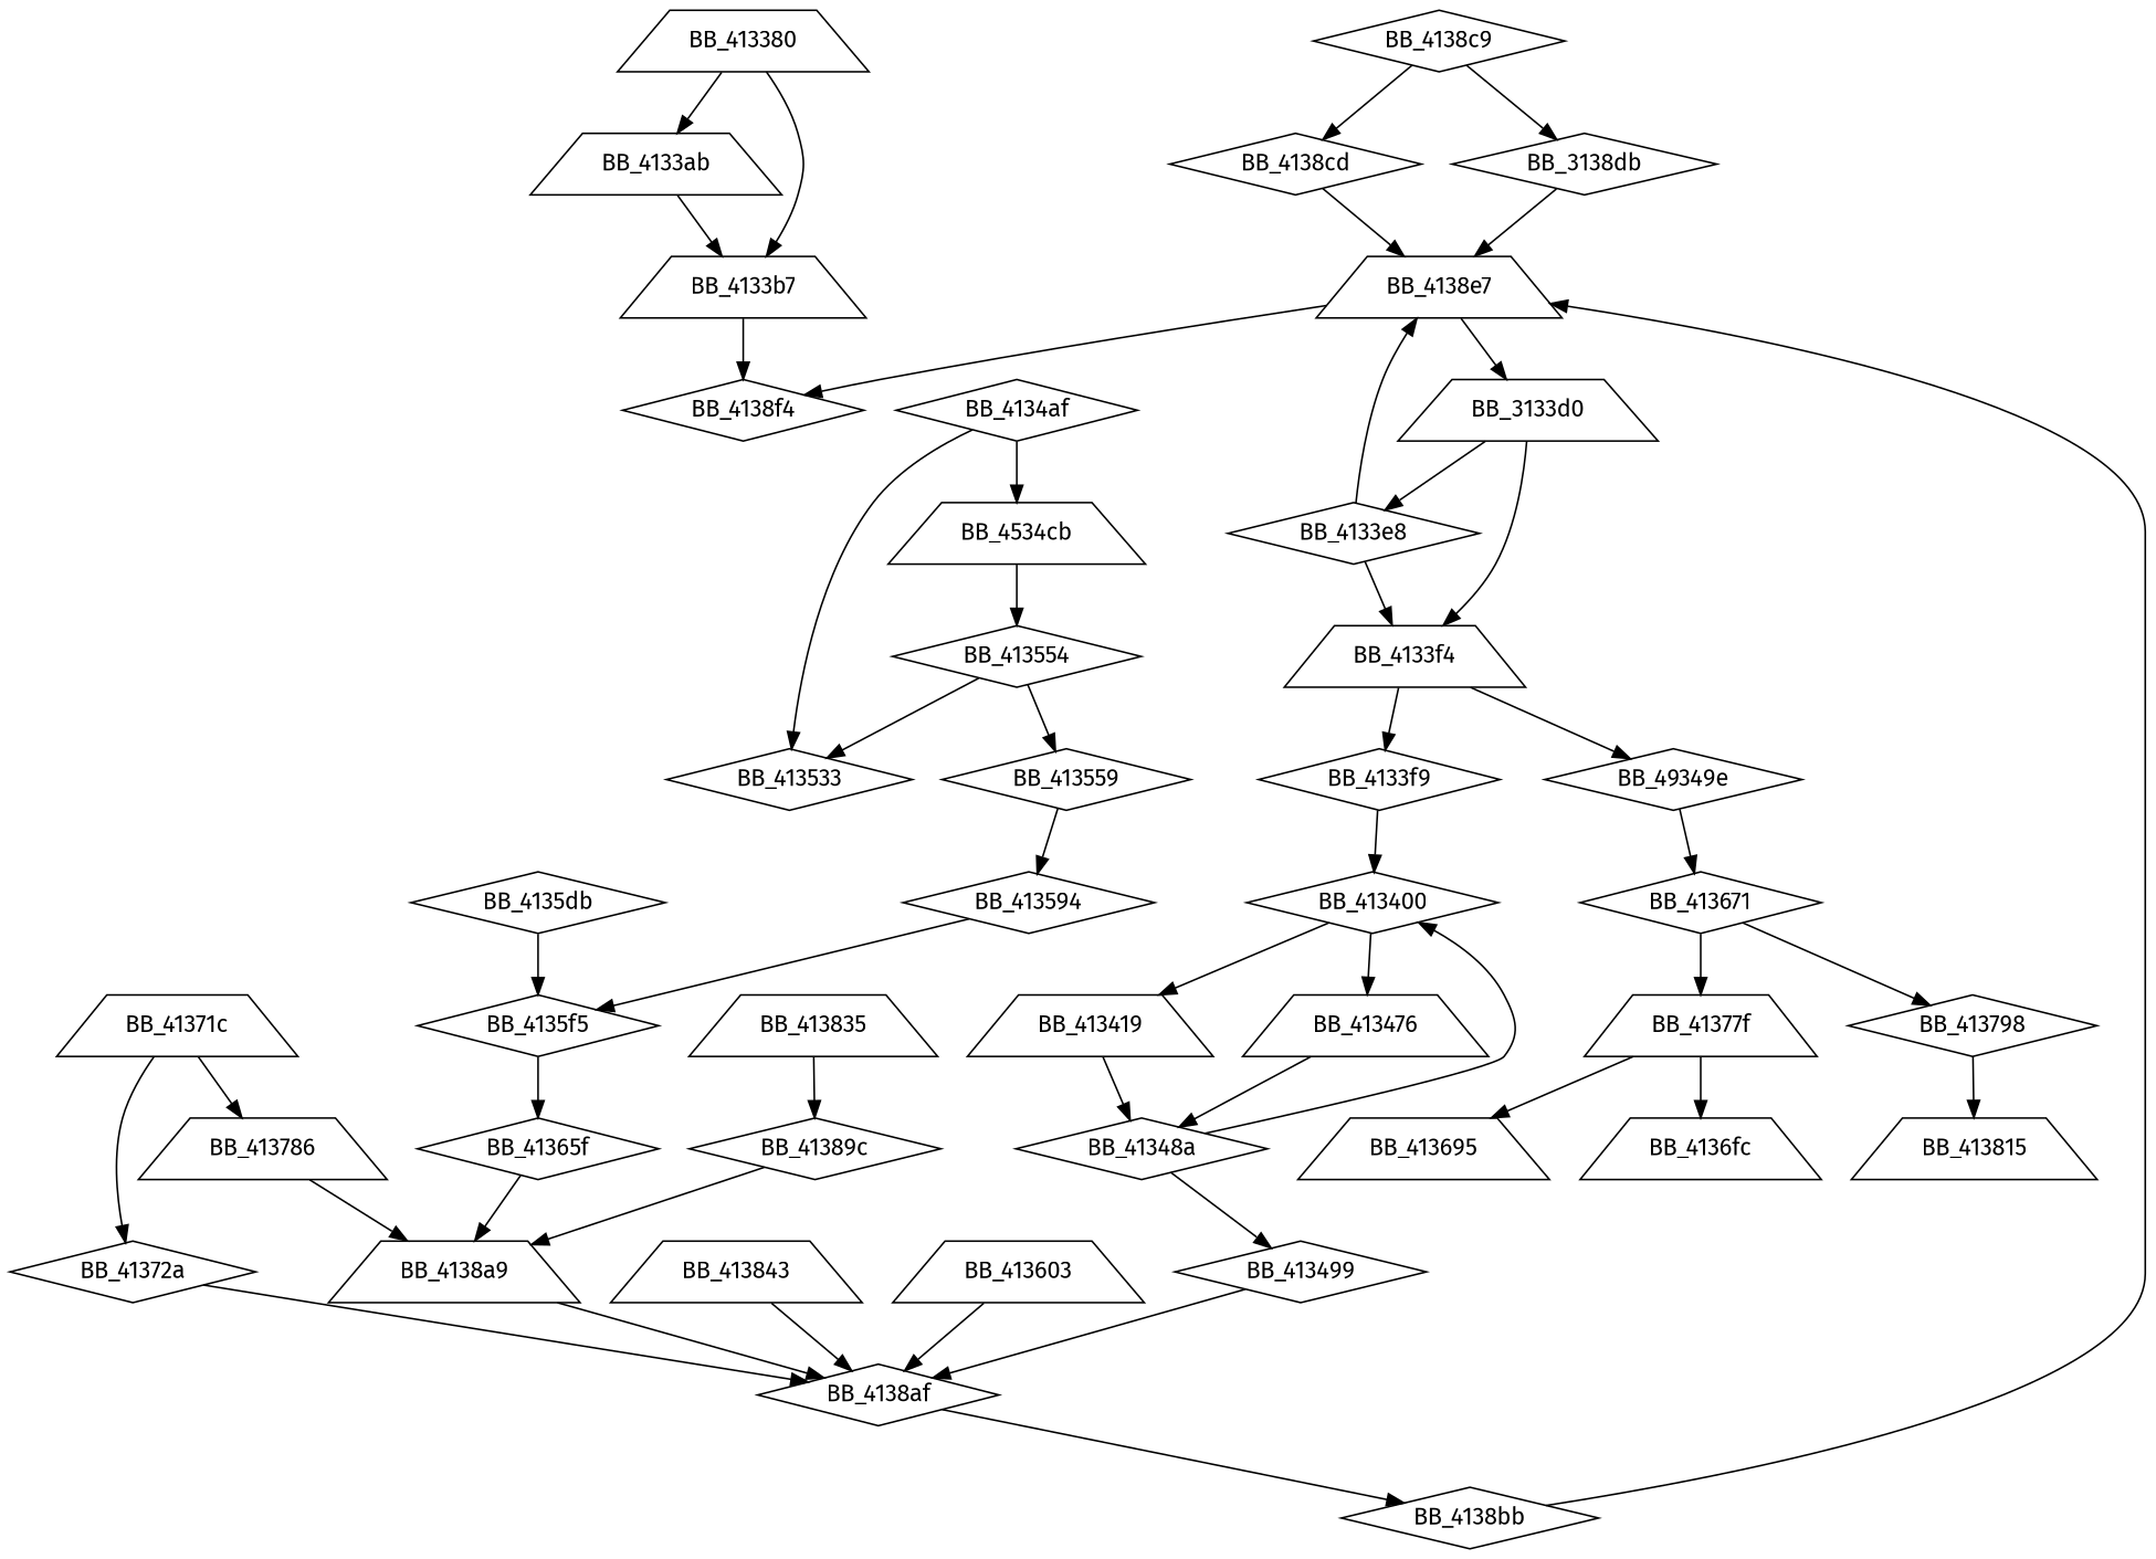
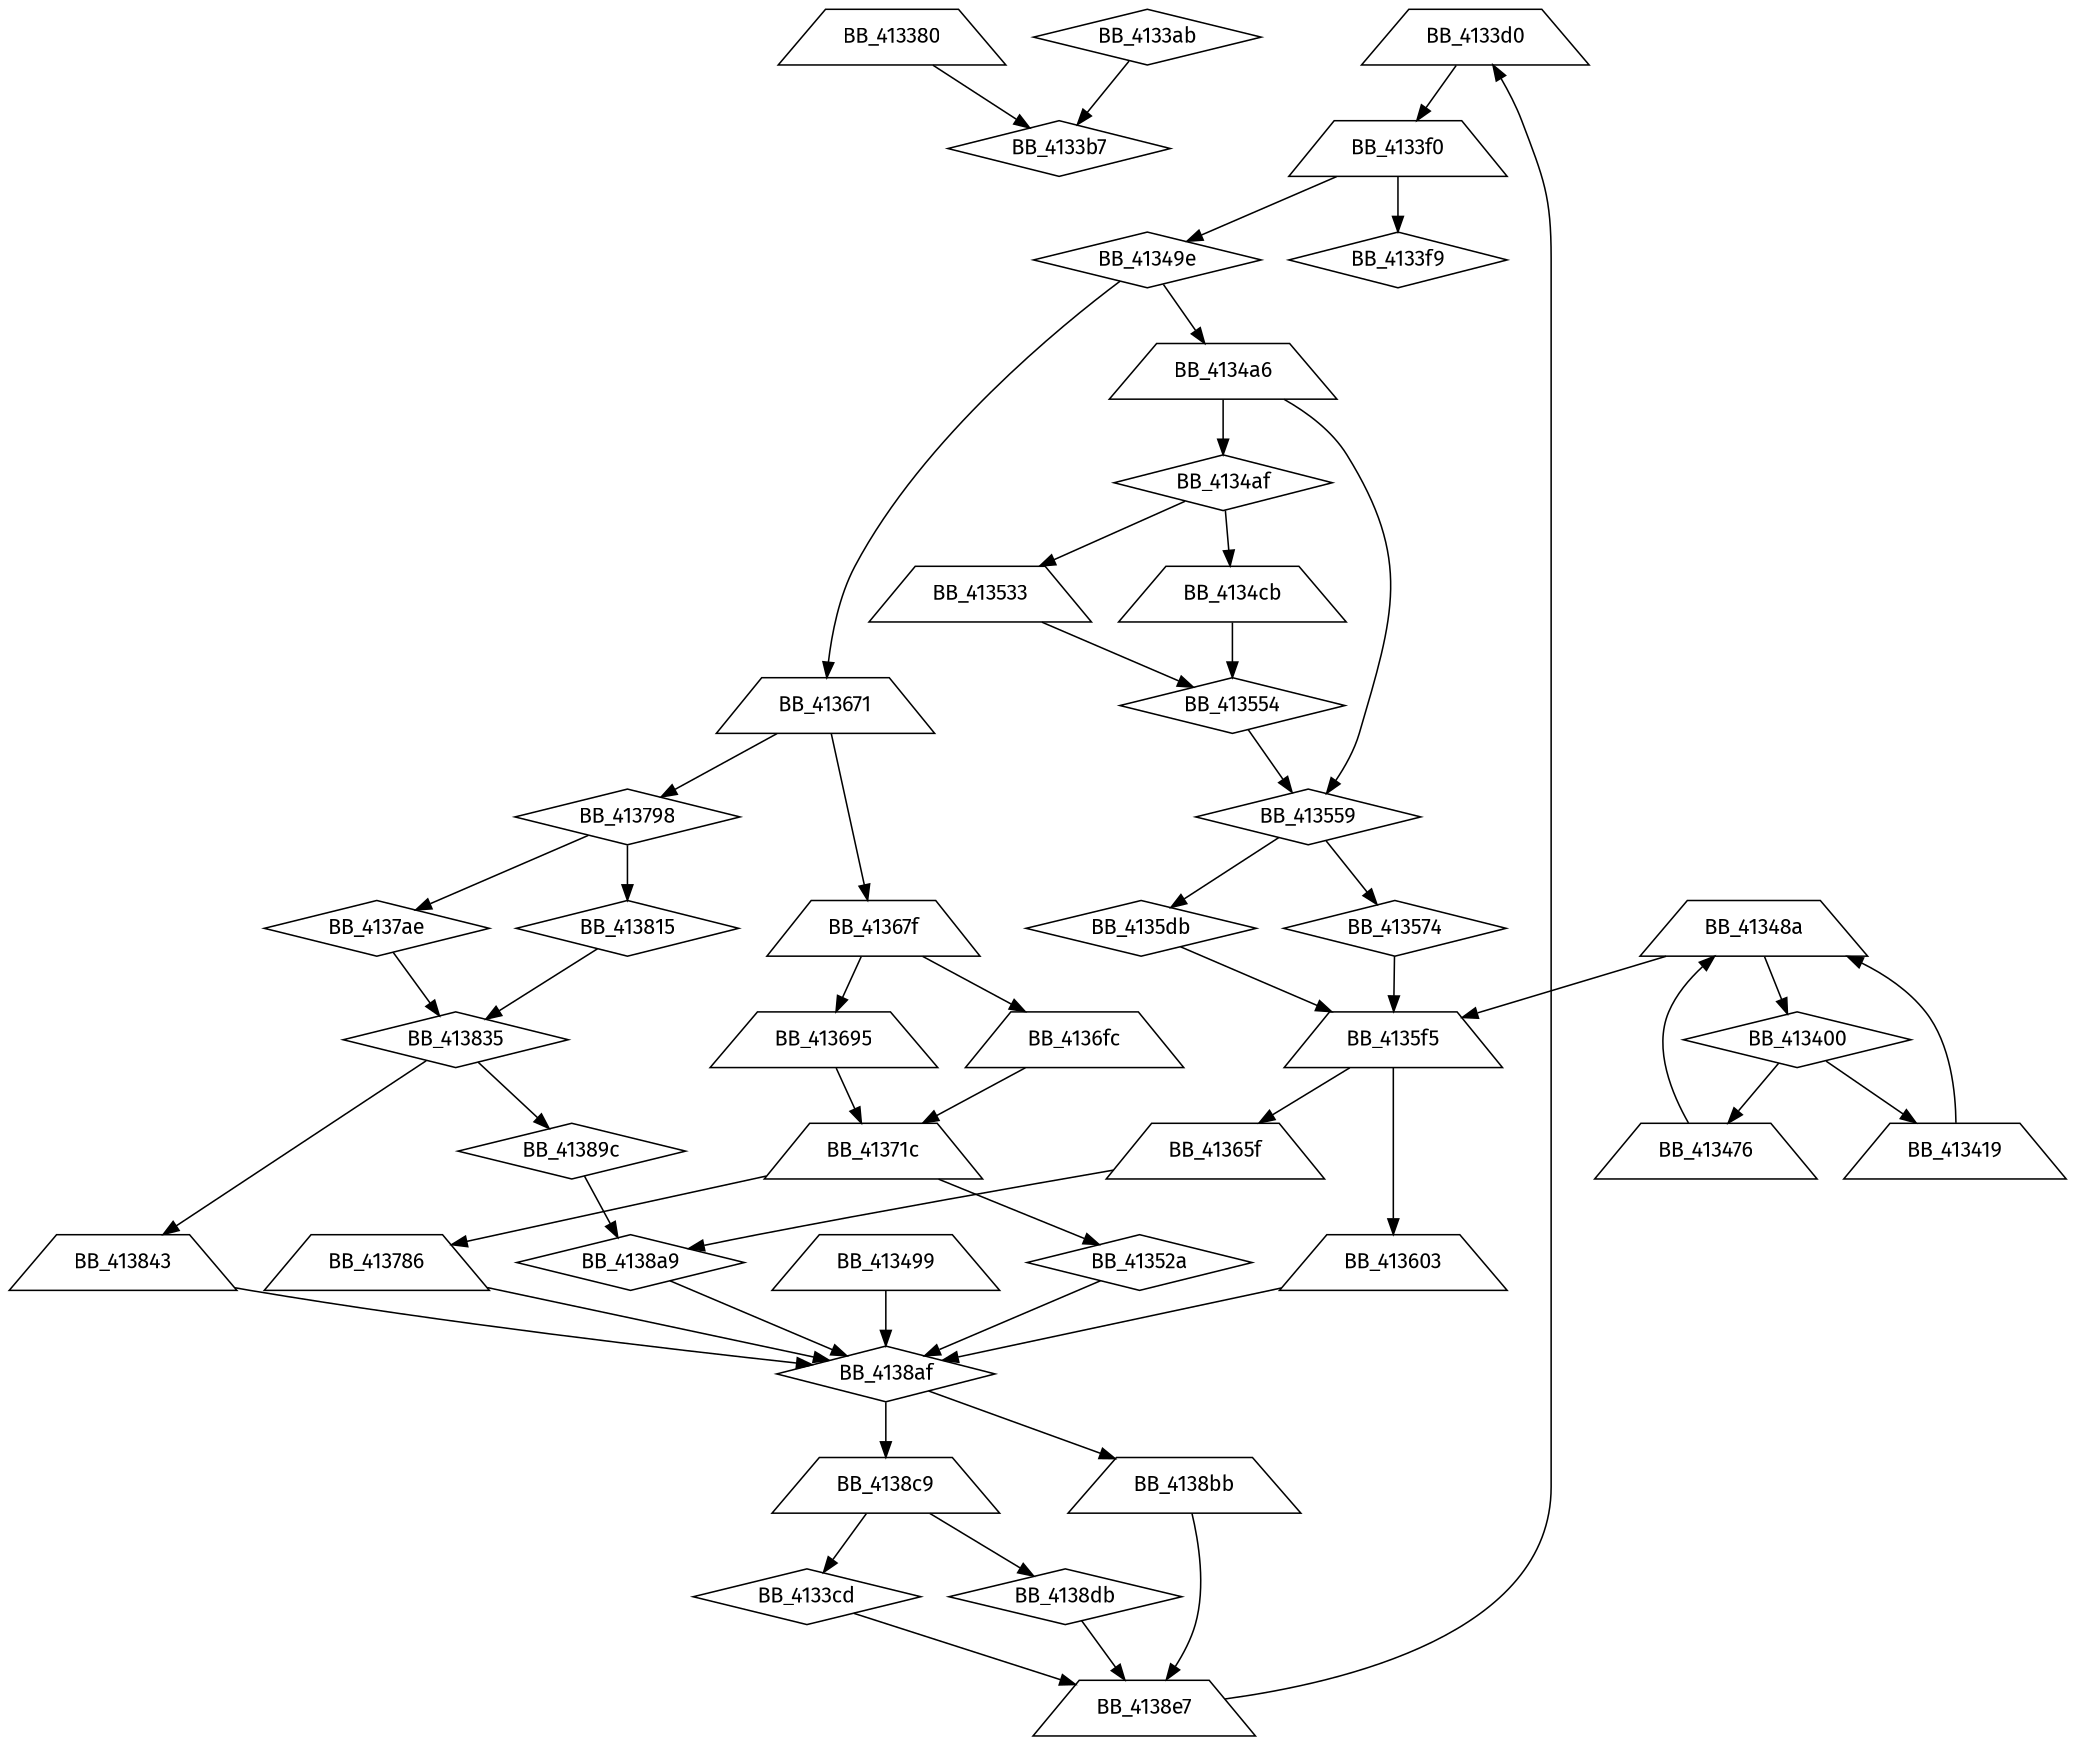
  digraph {
    fontname="Fira Sans"
    node [fontname="Fira Sans" shape=diamond]
    edge [fontname="Fira Sans"]
    BB_413380 [shape=trapezium]
-   BB_4133ab [shape=trapezium]
-   BB_4133b7 [shape=trapezium]
-   BB_4138f4
-   BB_4133d0 [shape=trapezium label=BB_3133d0]
-   BB_4133e8
-   BB_4133f0 [shape=trapezium label=BB_4133f4]
+   BB_4133ab
+   BB_4133b7
+   BB_4133d0 [shape=trapezium]
+   BB_4133f0 [shape=trapezium]
    BB_4138e7 [shape=trapezium]
    BB_4133f9
-   BB_41349e [label=BB_49349e]
+   BB_41349e
    BB_413400
-   BB_413671
+   BB_4134a6 [shape=trapezium]
+   BB_413671 [shape=trapezium]
    BB_413419 [shape=trapezium]
    BB_413476 [shape=trapezium]
    BB_4134af
    BB_413559
-   BB_41367f [shape=trapezium label=BB_41377f]
+   BB_41367f [shape=trapezium]
    BB_413798
-   BB_41348a
-   BB_413499
+   BB_41348a [shape=trapezium]
+   BB_413499 [shape=trapezium]
    BB_4138af
-   BB_4138bb
-   BB_4138c9
-   BB_4138cd
-   BB_4138db [label=BB_3138db]
-   BB_4134cb [shape=trapezium label=BB_4534cb]
-   BB_413533
-   BB_413574 [label=BB_413594]
+   BB_4138bb [shape=trapezium]
+   BB_4138c9 [shape=trapezium]
+   BB_4138cd [label=BB_4133cd]
+   BB_4138db
+   BB_4134cb [shape=trapezium]
+   BB_413533 [shape=trapezium]
+   BB_413574
    BB_4135db
    BB_413695 [shape=trapezium]
    BB_4136fc [shape=trapezium]
-   BB_413815 [shape=trapezium]
+   BB_4137ae
+   BB_413815
    BB_413554
-   BB_4135f5
+   BB_4135f5 [shape=trapezium]
    BB_413603 [shape=trapezium]
-   BB_41365f
-   BB_4138a9 [shape=trapezium]
+   BB_41365f [shape=trapezium]
+   BB_4138a9
    BB_41371c [shape=trapezium]
-   BB_413835 [shape=trapezium]
-   BB_41372a
+   BB_413835
+   BB_41372a [label=BB_41352a]
    BB_413786 [shape=trapezium]
    BB_413843 [shape=trapezium]
    BB_41389c
-   BB_413380 -> BB_4133ab
    BB_413380 -> BB_4133b7
    BB_4133ab -> BB_4133b7
-   BB_4133b7 -> BB_4138f4
-   BB_4133d0 -> BB_4133e8
    BB_4133d0 -> BB_4133f0
-   BB_4133e8 -> BB_4133f0
-   BB_4133e8 -> BB_4138e7
    BB_4133f0 -> BB_4133f9
    BB_4133f0 -> BB_41349e
-   BB_4138e7 -> BB_4138f4
    BB_4138e7 -> BB_4133d0
-   BB_4133f9 -> BB_413400
+   BB_41349e -> BB_4134a6
    BB_41349e -> BB_413671
    BB_413400 -> BB_413419
    BB_413400 -> BB_413476
+   BB_4134a6 -> BB_4134af
+   BB_4134a6 -> BB_413559
    BB_413671 -> BB_41367f
    BB_413671 -> BB_413798
    BB_413419 -> BB_41348a
    BB_413476 -> BB_41348a
    BB_4134af -> BB_4134cb
    BB_4134af -> BB_413533
    BB_413559 -> BB_413574
+   BB_413559 -> BB_4135db
    BB_41367f -> BB_413695
    BB_41367f -> BB_4136fc
+   BB_413798 -> BB_4137ae
    BB_413798 -> BB_413815
    BB_41348a -> BB_413400
-   BB_41348a -> BB_413499
+   BB_41348a -> BB_4135f5
    BB_413499 -> BB_4138af
    BB_4138af -> BB_4138bb
+   BB_4138af -> BB_4138c9
    BB_4138bb -> BB_4138e7
    BB_4138c9 -> BB_4138cd
    BB_4138c9 -> BB_4138db
    BB_4138cd -> BB_4138e7
    BB_4138db -> BB_4138e7
    BB_4134cb -> BB_413554
-   BB_413554 -> BB_413533
+   BB_413533 -> BB_413554
    BB_413574 -> BB_4135f5
    BB_4135db -> BB_4135f5
+   BB_413695 -> BB_41371c
+   BB_4136fc -> BB_41371c
+   BB_4137ae -> BB_413835
+   BB_413815 -> BB_413835
    BB_413554 -> BB_413559
+   BB_4135f5 -> BB_413603
    BB_4135f5 -> BB_41365f
    BB_413603 -> BB_4138af
    BB_41365f -> BB_4138a9
    BB_4138a9 -> BB_4138af
    BB_41371c -> BB_41372a
    BB_41371c -> BB_413786
+   BB_413835 -> BB_413843
    BB_413835 -> BB_41389c
    BB_41372a -> BB_4138af
-   BB_413786 -> BB_4138a9
+   BB_413786 -> BB_4138af
    BB_413843 -> BB_4138af
    BB_41389c -> BB_4138a9
  }
